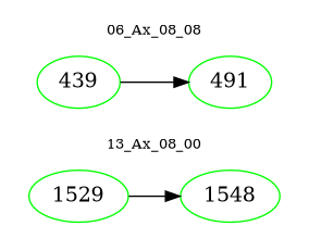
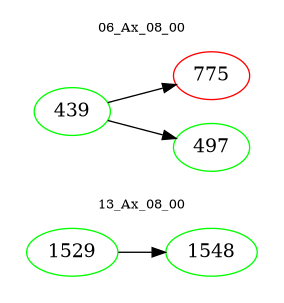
  digraph {
    rankdir=LR
    node [color=green]
    edge [color=black]
    n1 [label=1529]
    n2 [label=1548]
    n3 [label=439]
-   n4 [label=491]
+   n4 [label=497]
+   n5 [color=red label=775]
    subgraph cluster_1 {
      color=white
      fontsize=10
      label="13_Ax_08_00"
      n1
      n2
    }
    subgraph cluster_2 {
      color=white
      fontsize=10
-     label="06_Ax_08_08"
+     label="06_Ax_08_00"
      n3
      n4
+     n5
    }
    n1 -> n2
    n3 -> n4
+   n3 -> n5
  }
